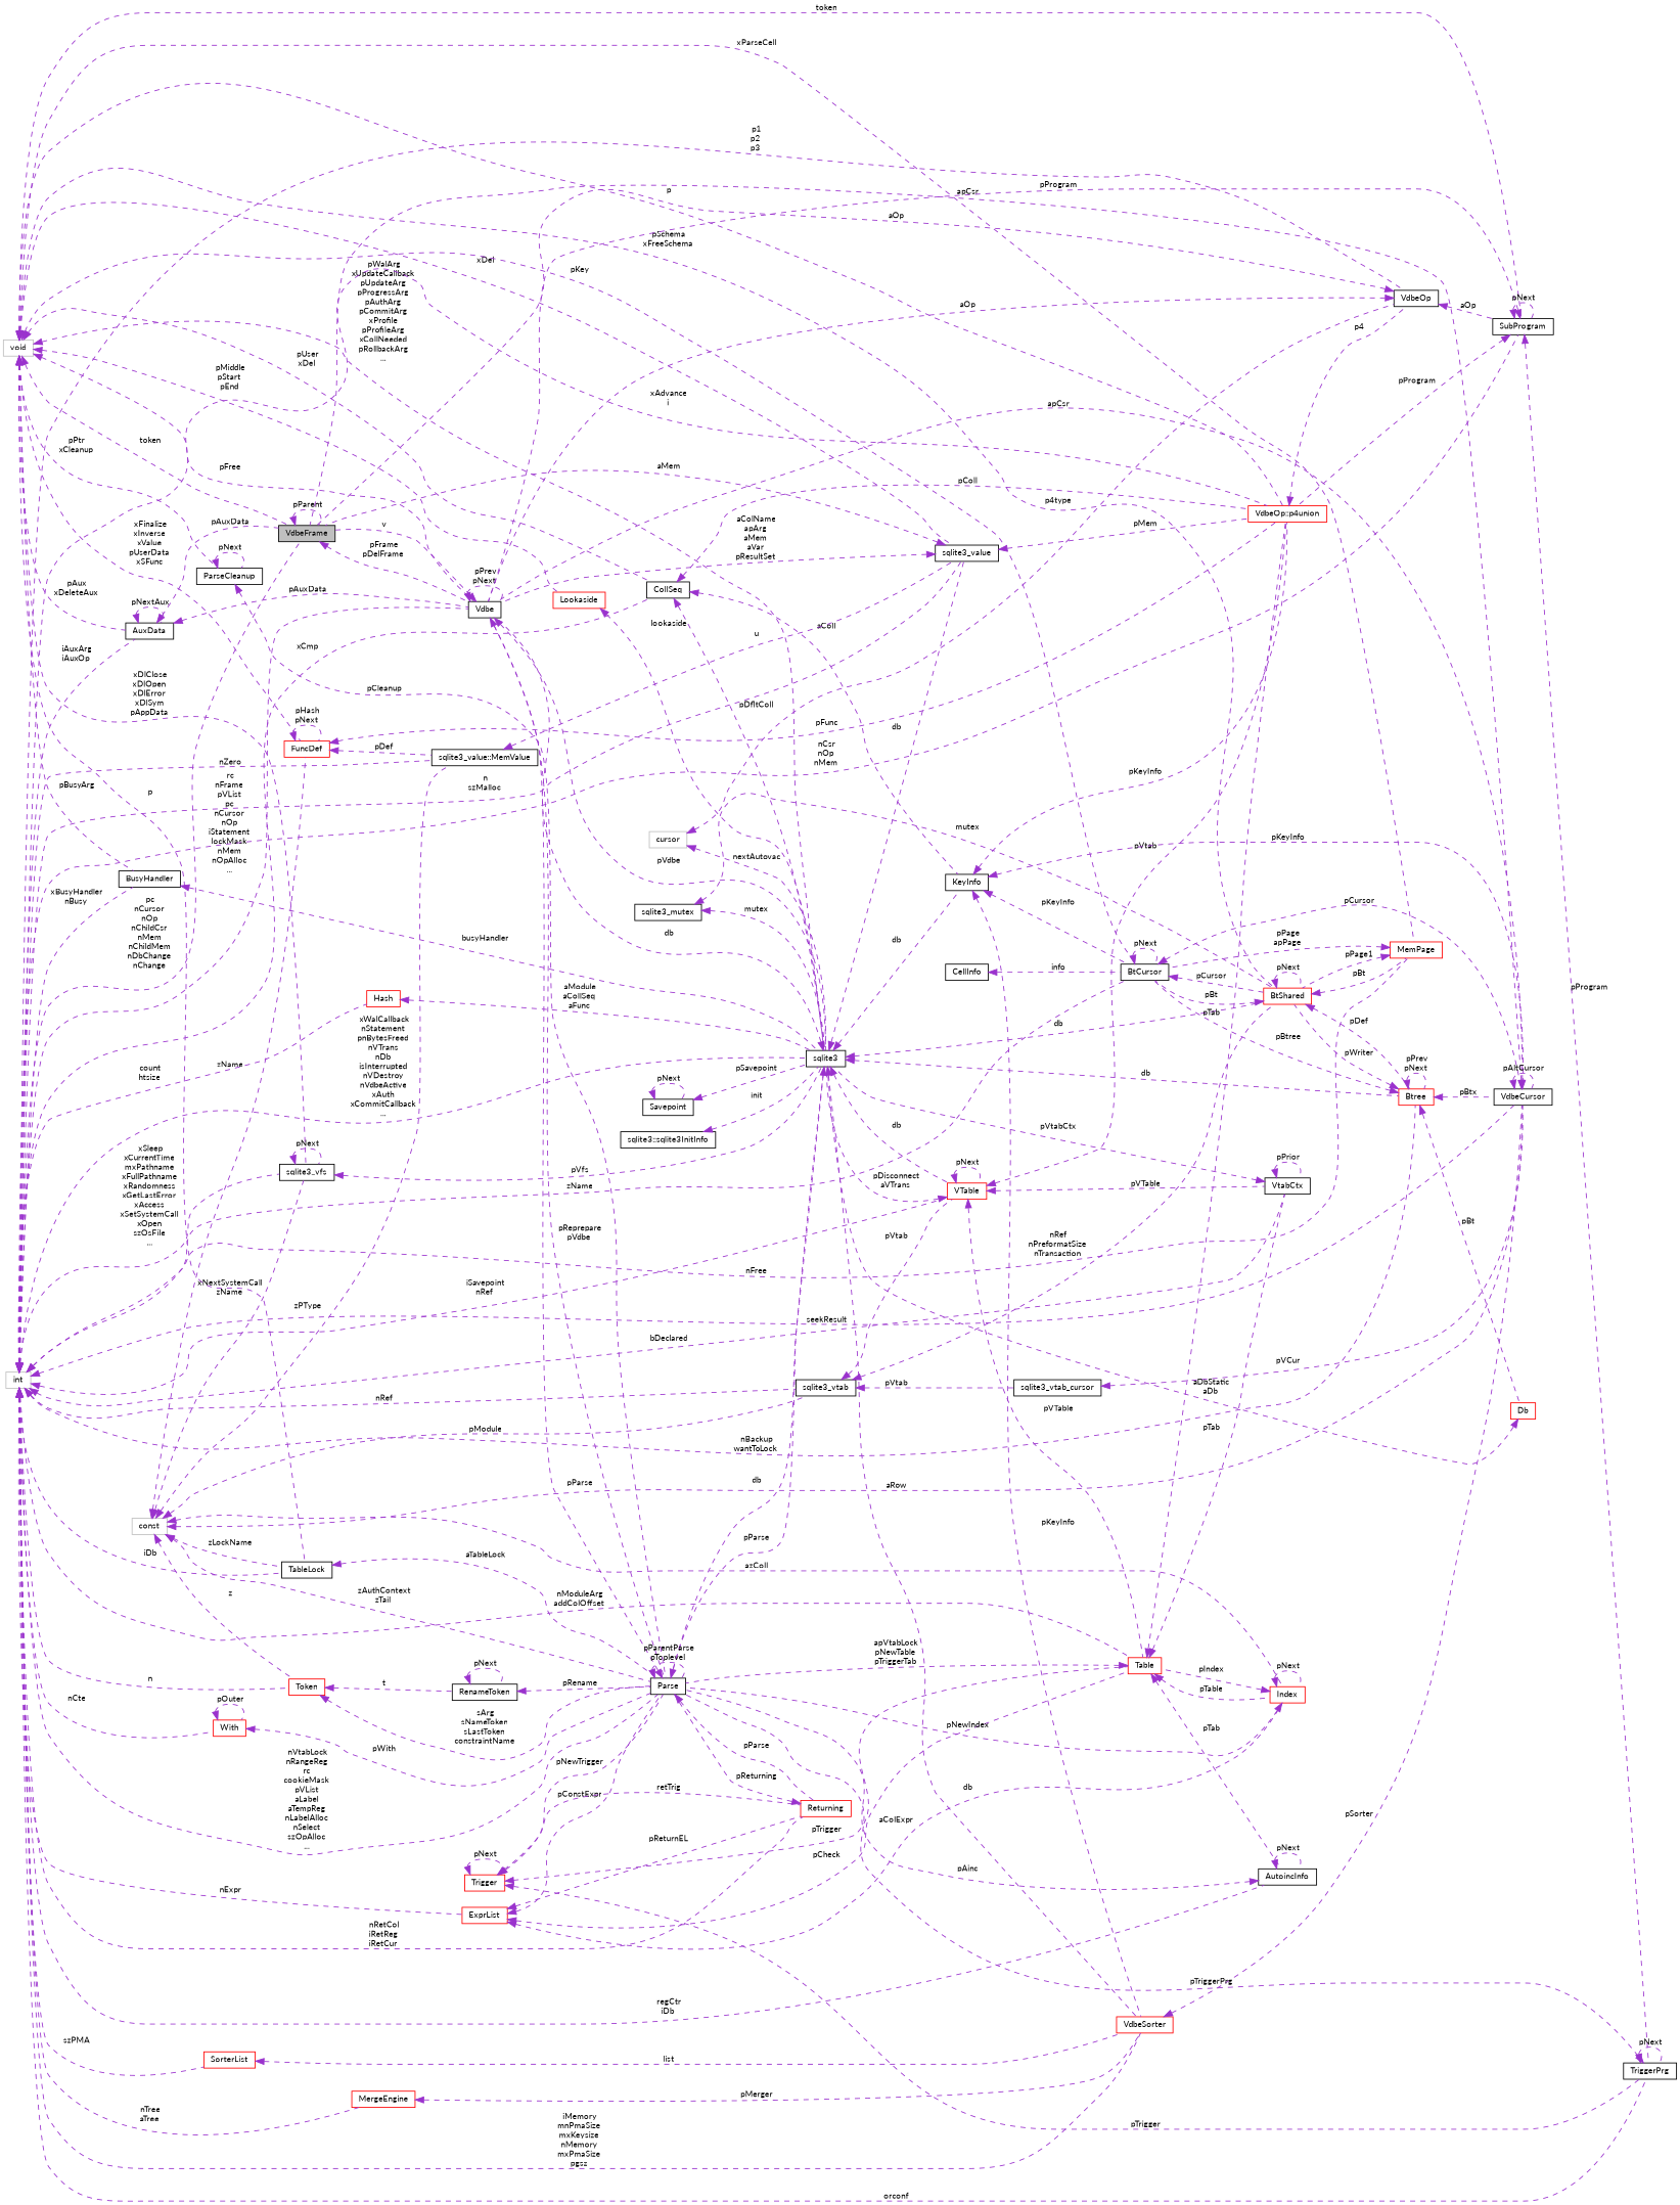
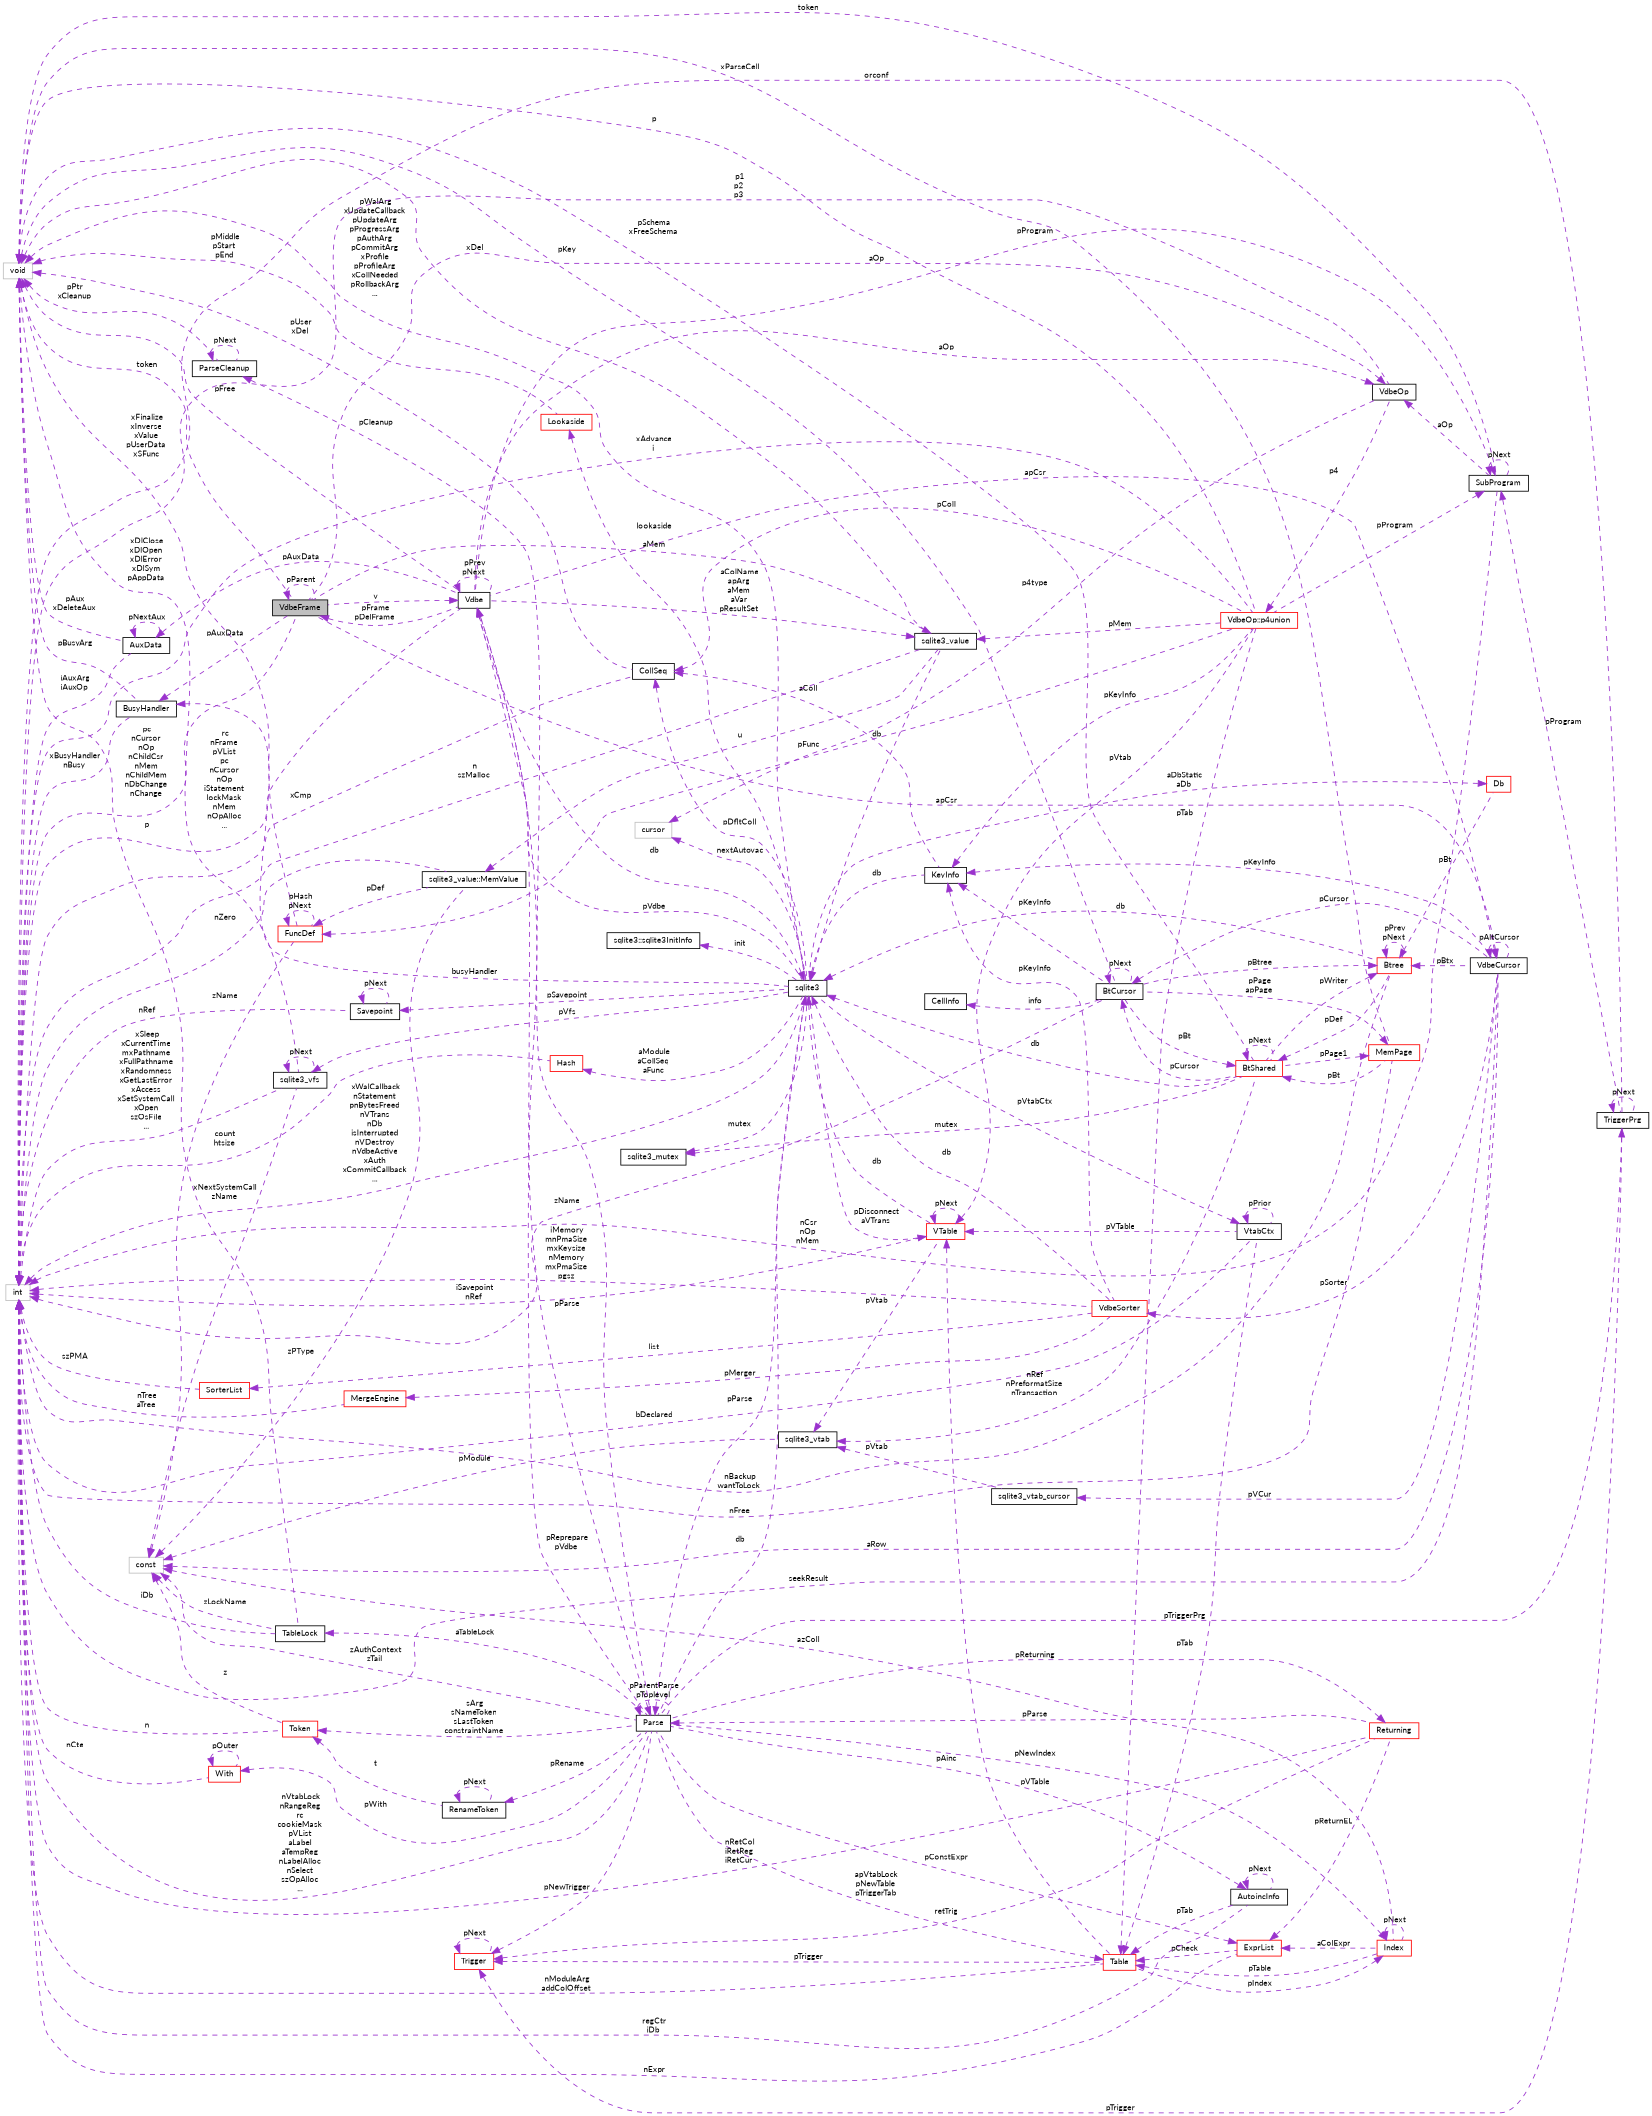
  digraph {
    fontname=Lato
    rankdir=LR
    node [color=black fillcolor=white fontname=Lato fontsize=10 shape=record style=filled]
    edge [color=darkorchid3 dir=back fontname=Lato fontsize=10 labelfontname=Helvetica labelfontsize=10 style=dashed]
    n1 [fillcolor=grey75 fontcolor=black height=0.2 label=VdbeFrame width=0.4]
    n2 [height=0.2 label=Vdbe width=0.4]
    n3 [height=0.2 label=sqlite3 width=0.4]
    n4 [height=0.2 label=Parse width=0.4]
    n5 [height=0.2 label=sqlite3_value width=0.4]
    n6 [color=red height=0.2 label=VTable width=0.4]
    n7 [color=red height=0.2 label=Btree width=0.4]
    n8 [color=red height=0.2 label=BtShared width=0.4]
    n9 [height=0.2 label=KeyInfo width=0.4]
    n10 [color=red height=0.2 label=VdbeSorter width=0.4]
    n11 [color=red height=0.2 label=Returning width=0.4]
    n12 [color=red height=0.2 label="VdbeOp::p4union" width=0.4]
    n13 [height=0.2 label=VtabCtx width=0.4]
    n14 [color=red height=0.2 label=Table width=0.4]
    n15 [height=0.2 label=BtCursor width=0.4]
    n16 [height=0.2 label=VdbeCursor width=0.4]
    n17 [color=red height=0.2 label=Db width=0.4]
    n18 [color=red height=0.2 label=MemPage width=0.4]
    n19 [height=0.2 label=Savepoint width=0.4]
    n20 [color=grey75 height=0.2 label=void width=0.4]
    n21 [color=red height=0.2 label=Lookaside width=0.4]
    n22 [color=red height=0.2 label=FuncDef width=0.4]
    n23 [height=0.2 label=sqlite3_vfs width=0.4]
    n24 [height=0.2 label=BusyHandler width=0.4]
    n25 [height=0.2 label=CollSeq width=0.4]
    n26 [height=0.2 label=ParseCleanup width=0.4]
    n27 [height=0.2 label=SubProgram width=0.4]
    n28 [height=0.2 label=AuxData width=0.4]
    n29 [height=0.2 label=TableLock width=0.4]
    n30 [height=0.2 label="sqlite3_value::MemValue" width=0.4]
    n31 [height=0.2 label=TriggerPrg width=0.4]
    n32 [height=0.2 label=VdbeOp width=0.4]
    n33 [height=0.2 label=RenameToken width=0.4]
    n34 [color=grey75 height=0.2 label=int width=0.4]
    n35 [height=0.2 label=sqlite3_vtab width=0.4]
    n36 [color=red height=0.2 label=ExprList width=0.4]
    n37 [color=red height=0.2 label=Hash width=0.4]
    n38 [color=red height=0.2 label=Token width=0.4]
    n39 [color=red height=0.2 label=With width=0.4]
    n40 [height=0.2 label=AutoincInfo width=0.4]
    n41 [color=red height=0.2 label=SorterList width=0.4]
    n42 [color=red height=0.2 label=MergeEngine width=0.4]
    n43 [height=0.2 label=sqlite3_vtab_cursor width=0.4]
    n44 [color=red height=0.2 label=Index width=0.4]
    n45 [color=grey75 height=0.2 label=const width=0.4]
    n46 [height=0.2 label=sqlite3_mutex width=0.4]
    n47 [height=0.2 label="sqlite3::sqlite3InitInfo" width=0.4]
    n48 [color=red height=0.2 label=Trigger width=0.4]
    n49 [color=grey75 height=0.2 label=cursor width=0.4]
    n50 [height=0.2 label=CellInfo width=0.4]
    n1 -> n1 [label=" pParent"]
    n1 -> n2 [label=" pFrame\npDelFrame"]
    n2 -> n1 [label=" v"]
    n2 -> n2 [label=" pPrev\npNext"]
    n2 -> n3 [label=" pVdbe"]
    n2 -> n4 [label=" pReprepare\npVdbe"]
    n3 -> n2 [label=" db"]
    n3 -> n4 [label=" db"]
    n3 -> n5 [label=" db"]
    n3 -> n6 [label=" db"]
    n3 -> n7 [label=" db"]
    n3 -> n8 [label=" db"]
    n3 -> n9 [label=" db"]
    n3 -> n10 [label=" db"]
    n4 -> n2 [label=" pParse"]
    n4 -> n3 [label=" pParse"]
    n4 -> n4 [label=" pParentParse\npToplevel"]
    n4 -> n11 [label=" pParse"]
    n5 -> n1 [label=" aMem"]
    n5 -> n2 [label=" aColName\napArg\naMem\naVar\npResultSet"]
    n5 -> n12 [label=" pMem"]
    n6 -> n3 [label=" pDisconnect\naVTrans"]
    n6 -> n6 [label=" pNext"]
    n6 -> n12 [label=" pVtab"]
    n6 -> n13 [label=" pVTable"]
    n6 -> n14 [label=" pVTable"]
    n7 -> n7 [label=" pPrev\npNext"]
    n7 -> n8 [label=" pWriter"]
    n7 -> n15 [label=" pBtree"]
    n7 -> n16 [label=" pBtx"]
    n7 -> n17 [label=" pBt"]
    n8 -> n7 [label=" pDef"]
    n8 -> n8 [label=" pNext"]
    n8 -> n15 [label=" pBt"]
    n8 -> n18 [label=" pBt"]
    n9 -> n10 [label=" pKeyInfo"]
    n9 -> n12 [label=" pKeyInfo"]
    n9 -> n15 [label=" pKeyInfo"]
    n9 -> n16 [label=" pKeyInfo"]
    n10 -> n16 [label=" pSorter"]
    n11 -> n4 [label=" pReturning"]
    n12 -> n32 [label=" p4"]
    n13 -> n3 [label=" pVtabCtx"]
    n13 -> n13 [label=" pPrior"]
    n14 -> n4 [label=" apVtabLock\npNewTable\npTriggerTab"]
    n14 -> n12 [label=" pTab"]
    n14 -> n13 [label=" pTab"]
    n14 -> n40 [label=" pTab"]
    n14 -> n44 [label=" pTable"]
    n15 -> n8 [label=" pCursor"]
    n15 -> n15 [label=" pNext"]
    n15 -> n16 [label=" pCursor"]
    n16 -> n1 [label=" apCsr"]
    n16 -> n2 [label=" apCsr"]
    n16 -> n16 [label=" pAltCursor"]
    n17 -> n3 [label=" aDbStatic\naDb"]
    n18 -> n8 [label=" pPage1"]
    n18 -> n15 [label=" pPage\napPage"]
    n19 -> n3 [label=" pSavepoint"]
    n19 -> n19 [label=" pNext"]
    n20 -> n1 [label=" token"]
    n20 -> n2 [label=" pFree"]
    n20 -> n3 [label=" pWalArg\nxUpdateCallback\npUpdateArg\npProgressArg\npAuthArg\npCommitArg\nxProfile\npProfileArg\nxCollNeeded\npRollbackArg\n..."]
    n20 -> n5 [label=" xDel"]
    n20 -> n8 [label=" pSchema\nxFreeSchema"]
    n20 -> n12 [label=" p"]
    n20 -> n15 [label=" pKey"]
    n20 -> n18 [label=" xParseCell"]
    n20 -> n21 [label=" pMiddle\npStart\npEnd"]
    n20 -> n22 [label=" xFinalize\nxInverse\nxValue\npUserData\nxSFunc"]
    n20 -> n23 [label=" xDlClose\nxDlOpen\nxDlError\nxDlSym\npAppData"]
    n20 -> n24 [label=" pBusyArg"]
    n20 -> n25 [label=" pUser\nxDel"]
    n20 -> n26 [label=" pPtr\nxCleanup"]
    n20 -> n27 [label=" token"]
    n20 -> n28 [label=" pAux\nxDeleteAux"]
    n20 -> n29 [label=" p"]
    n21 -> n3 [label=" lookaside"]
    n22 -> n12 [label=" pFunc"]
    n22 -> n22 [label=" pHash\npNext"]
    n22 -> n30 [label=" pDef"]
    n23 -> n3 [label=" pVfs"]
    n23 -> n23 [label=" pNext"]
    n24 -> n3 [label=" busyHandler"]
    n25 -> n3 [label=" pDfltColl"]
    n25 -> n9 [label=" aColl"]
    n25 -> n12 [label=" pColl"]
    n26 -> n4 [label=" pCleanup"]
    n26 -> n26 [label=" pNext"]
    n27 -> n2 [label=" pProgram"]
    n27 -> n12 [label=" pProgram"]
    n27 -> n27 [label=" pNext"]
    n27 -> n31 [label=" pProgram"]
-   n28 -> n1 [label=" pAuxData"]
+   n24 -> n1 [label=" pAuxData"]
    n28 -> n2 [label=" pAuxData"]
    n28 -> n28 [label=" pNextAux"]
    n29 -> n4 [label=" aTableLock"]
    n30 -> n5 [label=" u"]
    n31 -> n4 [label=" pTriggerPrg"]
    n31 -> n31 [label=" pNext"]
    n32 -> n1 [label=" aOp"]
    n32 -> n2 [label=" aOp"]
    n32 -> n27 [label=" aOp"]
    n33 -> n4 [label=" pRename"]
    n33 -> n33 [label=" pNext"]
    n34 -> n1 [label=" pc\nnCursor\nnOp\nnChildCsr\nnMem\nnChildMem\nnDbChange\nnChange"]
    n34 -> n2 [label=" rc\nnFrame\npVList\npc\nnCursor\nnOp\niStatement\nlockMask\nnMem\nnOpAlloc\n..."]
    n34 -> n3 [label=" xWalCallback\nnStatement\npnBytesFreed\nnVTrans\nnDb\nisInterrupted\nnVDestroy\nnVdbeActive\nxAuth\nxCommitCallback\n..."]
    n34 -> n4 [label=" nVtabLock\nnRangeReg\nrc\ncookieMask\npVList\naLabel\naTempReg\nnLabelAlloc\nnSelect\nszOpAlloc\n..."]
    n34 -> n5 [label=" n\nszMalloc"]
    n34 -> n6 [label=" iSavepoint\nnRef"]
    n34 -> n7 [label=" nBackup\nwantToLock"]
    n34 -> n10 [label=" iMemory\nmnPmaSize\nmxKeysize\nnMemory\nmxPmaSize\npgsz"]
    n34 -> n11 [label=" nRetCol\niRetReg\niRetCur"]
    n34 -> n12 [label=" xAdvance\ni"]
    n34 -> n13 [label=" bDeclared"]
    n34 -> n14 [label=" nModuleArg\naddColOffset"]
    n34 -> n15 [label=" zName"]
    n34 -> n16 [label=" seekResult"]
    n34 -> n18 [label=" nFree"]
    n34 -> n23 [label=" xSleep\nxCurrentTime\nmxPathname\nxFullPathname\nxRandomness\nxGetLastError\nxAccess\nxSetSystemCall\nxOpen\nszOsFile\n..."]
    n34 -> n24 [label=" xBusyHandler\nnBusy"]
    n34 -> n25 [label=" xCmp"]
    n34 -> n27 [label=" nCsr\nnOp\nnMem"]
    n34 -> n28 [label=" iAuxArg\niAuxOp"]
    n34 -> n29 [label=" iDb"]
    n34 -> n30 [label=" nZero"]
    n34 -> n31 [label=" orconf"]
    n34 -> n32 [label=" p1\np2\np3"]
-   n34 -> n35 [label=" nRef"]
+   n34 -> n19 [label=" nRef"]
    n34 -> n36 [label=" nExpr"]
    n34 -> n37 [label=" count\nhtsize"]
    n34 -> n38 [label=" n"]
    n34 -> n39 [label=" nCte"]
    n34 -> n40 [label=" regCtr\niDb"]
    n34 -> n41 [label=" szPMA"]
    n34 -> n42 [label=" nTree\naTree"]
    n35 -> n6 [label=" pVtab"]
    n35 -> n8 [label=" nRef\nnPreformatSize\nnTransaction"]
    n35 -> n43 [label=" pVtab"]
    n36 -> n4 [label=" pConstExpr"]
    n36 -> n11 [label=" pReturnEL"]
-   n36 -> n14 [label=" pCheck"]
+   n14 -> n36 [label=" pCheck"]
    n36 -> n44 [label=" aColExpr"]
    n37 -> n3 [label=" aModule\naCollSeq\naFunc"]
    n38 -> n4 [label=" sArg\nsNameToken\nsLastToken\nconstraintName"]
    n38 -> n33 [label=" t"]
    n39 -> n4 [label=" pWith"]
    n39 -> n39 [label=" pOuter"]
    n40 -> n4 [label=" pAinc"]
    n40 -> n40 [label=" pNext"]
    n41 -> n10 [label=" list"]
    n42 -> n10 [label=" pMerger"]
    n43 -> n16 [label=" pVCur"]
    n44 -> n4 [label=" pNewIndex"]
    n44 -> n14 [label=" pIndex"]
    n44 -> n44 [label=" pNext"]
    n45 -> n4 [label=" zAuthContext\nzTail"]
    n45 -> n16 [label=" aRow"]
    n45 -> n22 [label=" zName"]
    n45 -> n23 [label=" xNextSystemCall\nzName"]
    n45 -> n29 [label=" zLockName"]
    n45 -> n30 [label=" zPType"]
    n45 -> n35 [label=" pModule"]
    n45 -> n38 [label=" z"]
    n45 -> n44 [label=" azColl"]
    n46 -> n3 [label=" mutex"]
    n46 -> n8 [label=" mutex"]
    n47 -> n3 [label=" init"]
    n48 -> n4 [label=" pNewTrigger"]
    n48 -> n11 [label=" retTrig"]
    n48 -> n14 [label=" pTrigger"]
    n48 -> n31 [label=" pTrigger"]
    n48 -> n48 [label=" pNext"]
    n49 -> n3 [label=" nextAutovac"]
    n49 -> n32 [label=" p4type"]
    n50 -> n15 [label=" info"]
  }
